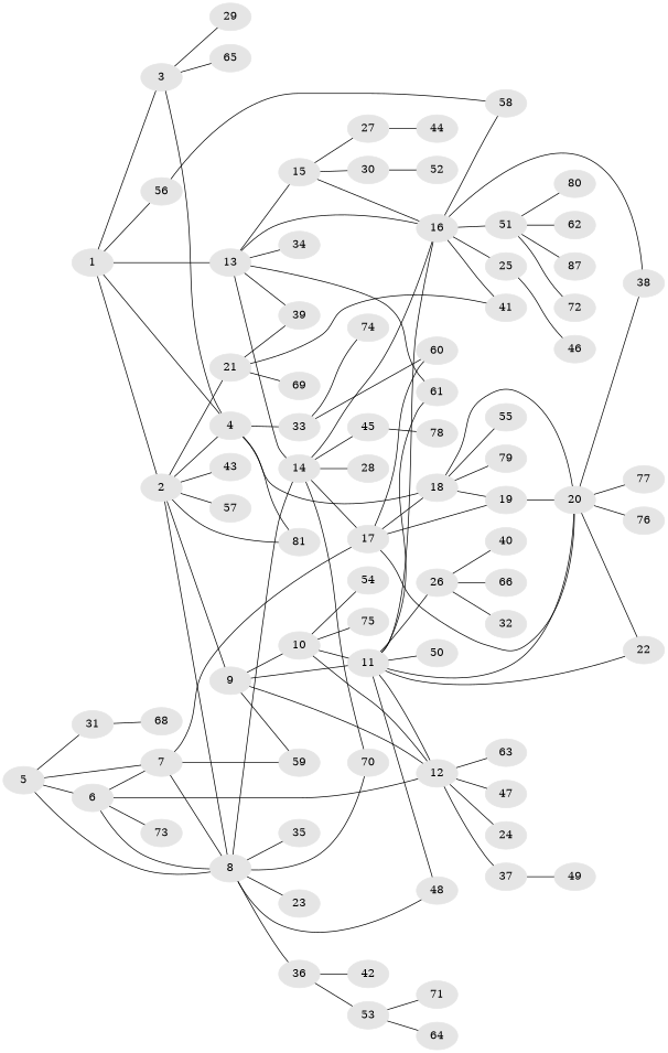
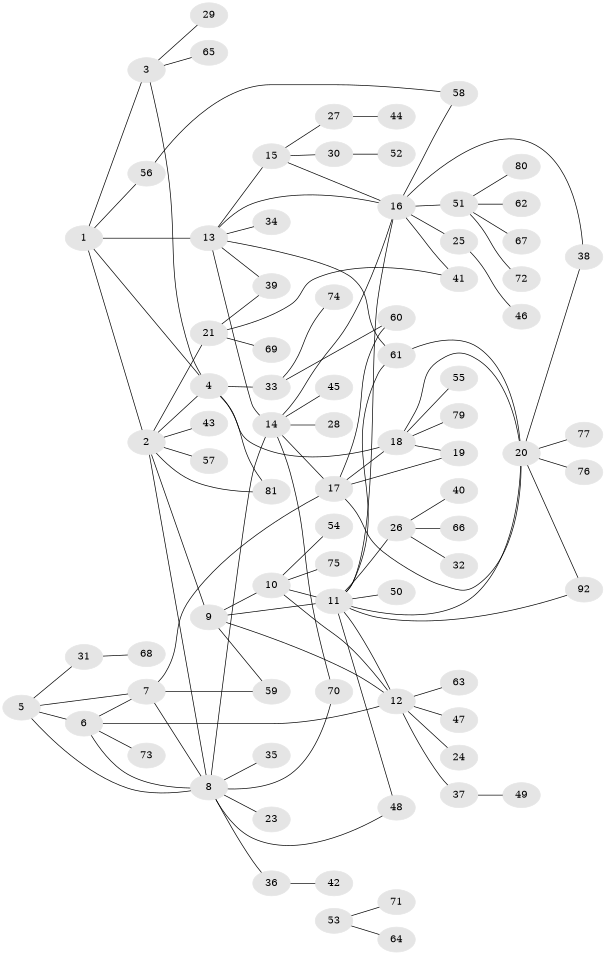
  graph {
    rankdir=LR
    node [color=gray90 style=filled]
    1
    2
    3
    4
    13
    56
    8
    9
    21
    43
    57
    81
    29
    65
    18
    33
    14
    16
    61
    15
    34
    39
    58
    23
    35
    36
    48
    70
    12
    59
    10
    11
    41
    69
    20
    19
    55
    79
    60
    74
    5
    6
    7
    31
    73
    17
    68
    24
    37
    47
    63
    28
    45
    42
    53
    54
    75
-   22
+   22 [label=92]
    26
    50
    25
    38
    51
    76
    77
    32
    40
    66
    49
    27
    30
-   78
    44
    52
    46
    62
-   67 [label=87]
+   67
    72
    80
    64
    71
    1 -- 2
    1 -- 3
    1 -- 4
    1 -- 13
    1 -- 56
    2 -- 4
    2 -- 8
    2 -- 9
    2 -- 21
    2 -- 43
    2 -- 57
    2 -- 81
    3 -- 4
    3 -- 29
    3 -- 65
    4 -- 81
    4 -- 18
    4 -- 33
    13 -- 14
    13 -- 16
    13 -- 61
    13 -- 15
    13 -- 34
    13 -- 39
    56 -- 58
    8 -- 14
    8 -- 23
    8 -- 35
    8 -- 36
    8 -- 48
    8 -- 70
    9 -- 12
    9 -- 59
    9 -- 10
    9 -- 11
    21 -- 39
    21 -- 41
    21 -- 69
    18 -- 20
    18 -- 19
    18 -- 55
    18 -- 79
    33 -- 60
    33 -- 74
    14 -- 16
    14 -- 70
    14 -- 17
    14 -- 28
    14 -- 45
    16 -- 58
    16 -- 41
    16 -- 25
    16 -- 38
    16 -- 51
    15 -- 16
    15 -- 27
    15 -- 30
    36 -- 42
-   36 -- 53
    12 -- 24
    12 -- 37
    12 -- 47
    12 -- 63
    10 -- 12
    10 -- 11
    10 -- 54
    10 -- 75
    11 -- 16
    11 -- 61
    11 -- 48
    11 -- 12
    11 -- 20
    11 -- 22
    11 -- 26
    11 -- 50
    20 -- 22
    20 -- 38
    20 -- 76
    20 -- 77
-   19 -- 20
+   61 -- 20
    5 -- 8
    5 -- 6
    5 -- 7
    5 -- 31
    6 -- 8
    6 -- 12
    6 -- 7
    6 -- 73
    7 -- 8
    7 -- 59
    7 -- 17
    31 -- 68
    17 -- 18
    17 -- 20
    17 -- 19
    17 -- 60
    37 -- 49
-   45 -- 78
    53 -- 64
    53 -- 71
    26 -- 32
    26 -- 40
    26 -- 66
    25 -- 46
    51 -- 62
    51 -- 67
    51 -- 72
    51 -- 80
    27 -- 44
    30 -- 52
  }
